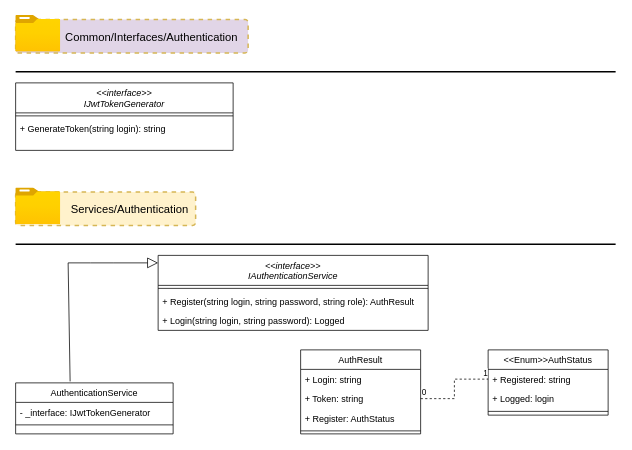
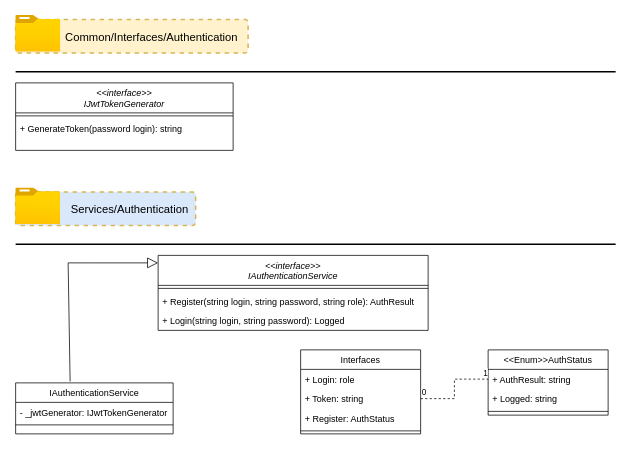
  <mxCell id="0" />
  <mxCell id="1" parent="0" />
- <mxCell id="2" value="&lt;div style=&quot;&quot;&gt;&lt;span style=&quot;font-size: 15px; background-color: initial;&quot;&gt;Common/Interfaces/Authentication&amp;nbsp; &amp;nbsp;&lt;/span&gt;&lt;/div&gt;" style="rounded=1;arcSize=9;align=right;spacingLeft=5;strokeColor=#d6b656;html=1;strokeWidth=2;fontSize=12;dashed=1;fillColor=#e1d5e7;" parent="1" vertex="1"><mxGeometry x="20" y="25.65" width="310" height="44.35" as="geometry" /></mxCell>
+ <mxCell id="2" value="&lt;div style=&quot;&quot;&gt;&lt;span style=&quot;font-size: 15px; background-color: initial;&quot;&gt;Common/Interfaces/Authentication&amp;nbsp; &amp;nbsp;&lt;/span&gt;&lt;/div&gt;" style="rounded=1;arcSize=9;align=right;spacingLeft=5;strokeColor=#d6b656;html=1;strokeWidth=2;fontSize=12;dashed=1;fillColor=#fff2cc;" parent="1" vertex="1"><mxGeometry x="20" y="25.65" width="310" height="44.35" as="geometry" /></mxCell>
  <mxCell id="3" value="" style="image;aspect=fixed;html=1;points=[];align=center;fontSize=12;image=img/lib/azure2/general/Folder_Blank.svg;" parent="1" vertex="1"><mxGeometry x="20" y="20" width="60" height="48.69" as="geometry" /></mxCell>
  <mxCell id="4" value="" style="line;strokeWidth=2;html=1;" parent="1" vertex="1"><mxGeometry x="20" y="90" width="800" height="10" as="geometry" /></mxCell>
- <mxCell id="5" value="&lt;div style=&quot;&quot;&gt;&lt;span style=&quot;font-size: 15px; background-color: initial;&quot;&gt;Services/Authentication&amp;nbsp;&amp;nbsp;&lt;/span&gt;&lt;/div&gt;" style="rounded=1;arcSize=9;align=right;spacingLeft=5;strokeColor=#d6b656;html=1;strokeWidth=2;fontSize=12;dashed=1;fillColor=#fff2cc;" parent="1" vertex="1"><mxGeometry x="20" y="255.65" width="240" height="44.35" as="geometry" /></mxCell>
+ <mxCell id="5" value="&lt;div style=&quot;&quot;&gt;&lt;span style=&quot;font-size: 15px; background-color: initial;&quot;&gt;Services/Authentication&amp;nbsp;&amp;nbsp;&lt;/span&gt;&lt;/div&gt;" style="rounded=1;arcSize=9;align=right;spacingLeft=5;strokeColor=#d6b656;html=1;strokeWidth=2;fontSize=12;dashed=1;fillColor=#dae8fc;" parent="1" vertex="1"><mxGeometry x="20" y="255.65" width="240" height="44.35" as="geometry" /></mxCell>
  <mxCell id="6" value="" style="image;aspect=fixed;html=1;points=[];align=center;fontSize=12;image=img/lib/azure2/general/Folder_Blank.svg;" parent="1" vertex="1"><mxGeometry x="20" y="250" width="60" height="48.69" as="geometry" /></mxCell>
  <mxCell id="7" value="" style="line;strokeWidth=2;html=1;" parent="1" vertex="1"><mxGeometry x="20" y="320" width="800" height="10" as="geometry" /></mxCell>
  <mxCell id="8" value="&lt;&lt;interface&gt;&gt;&#10;IJwtTokenGenerator" style="swimlane;fontStyle=2;align=center;verticalAlign=top;childLayout=stackLayout;horizontal=1;startSize=40;horizontalStack=0;resizeParent=1;resizeLast=0;collapsible=1;marginBottom=0;rounded=0;shadow=0;strokeWidth=1;" parent="1" vertex="1"><mxGeometry x="20" y="110" width="290" height="90" as="geometry"><mxRectangle x="230" y="140" width="160" height="26" as="alternateBounds" /></mxGeometry></mxCell>
  <mxCell id="9" value="" style="line;html=1;strokeWidth=1;align=left;verticalAlign=middle;spacingTop=-1;spacingLeft=3;spacingRight=3;rotatable=0;labelPosition=right;points=[];portConstraint=eastwest;" parent="8" vertex="1"><mxGeometry y="40" width="290" height="8" as="geometry" /></mxCell>
- <mxCell id="10" value="+ GenerateToken(string login): string" style="text;align=left;verticalAlign=top;spacingLeft=4;spacingRight=4;overflow=hidden;rotatable=0;points=[[0,0.5],[1,0.5]];portConstraint=eastwest;" parent="8" vertex="1"><mxGeometry y="48" width="290" height="26" as="geometry" /></mxCell>
+ <mxCell id="10" value="+ GenerateToken(password login): string" style="text;align=left;verticalAlign=top;spacingLeft=4;spacingRight=4;overflow=hidden;rotatable=0;points=[[0,0.5],[1,0.5]];portConstraint=eastwest;" parent="8" vertex="1"><mxGeometry y="48" width="290" height="26" as="geometry" /></mxCell>
  <mxCell id="11" value="&lt;&lt;interface&gt;&gt;&#10;IAuthenticationService" style="swimlane;fontStyle=2;align=center;verticalAlign=top;childLayout=stackLayout;horizontal=1;startSize=40;horizontalStack=0;resizeParent=1;resizeLast=0;collapsible=1;marginBottom=0;rounded=0;shadow=0;strokeWidth=1;" parent="1" vertex="1"><mxGeometry x="210" y="340" width="360" height="100" as="geometry"><mxRectangle x="230" y="140" width="160" height="26" as="alternateBounds" /></mxGeometry></mxCell>
  <mxCell id="12" value="" style="line;html=1;strokeWidth=1;align=left;verticalAlign=middle;spacingTop=-1;spacingLeft=3;spacingRight=3;rotatable=0;labelPosition=right;points=[];portConstraint=eastwest;" parent="11" vertex="1"><mxGeometry y="40" width="360" height="8" as="geometry" /></mxCell>
  <mxCell id="13" value="+ Register(string login, string password, string role): AuthResult" style="text;align=left;verticalAlign=top;spacingLeft=4;spacingRight=4;overflow=hidden;rotatable=0;points=[[0,0.5],[1,0.5]];portConstraint=eastwest;" parent="11" vertex="1"><mxGeometry y="48" width="360" height="26" as="geometry" /></mxCell>
  <mxCell id="14" value="+ Login(string login, string password): Logged" style="text;align=left;verticalAlign=top;spacingLeft=4;spacingRight=4;overflow=hidden;rotatable=0;points=[[0,0.5],[1,0.5]];portConstraint=eastwest;" parent="11" vertex="1"><mxGeometry y="74" width="360" height="26" as="geometry" /></mxCell>
- <mxCell id="15" value="AuthenticationService" style="swimlane;fontStyle=0;align=center;verticalAlign=top;childLayout=stackLayout;horizontal=1;startSize=26;horizontalStack=0;resizeParent=1;resizeLast=0;collapsible=1;marginBottom=0;rounded=0;shadow=0;strokeWidth=1;" parent="1" vertex="1"><mxGeometry x="20" y="510" width="210" height="68" as="geometry"><mxRectangle x="130" y="380" width="160" height="26" as="alternateBounds" /></mxGeometry></mxCell>
- <mxCell id="16" value="- _interface: IJwtTokenGenerator" style="text;align=left;verticalAlign=top;spacingLeft=4;spacingRight=4;overflow=hidden;rotatable=0;points=[[0,0.5],[1,0.5]];portConstraint=eastwest;" parent="15" vertex="1"><mxGeometry y="26" width="210" height="26" as="geometry" /></mxCell>
+ <mxCell id="15" value="IAuthenticationService" style="swimlane;fontStyle=0;align=center;verticalAlign=top;childLayout=stackLayout;horizontal=1;startSize=26;horizontalStack=0;resizeParent=1;resizeLast=0;collapsible=1;marginBottom=0;rounded=0;shadow=0;strokeWidth=1;" parent="1" vertex="1"><mxGeometry x="20" y="510" width="210" height="68" as="geometry"><mxRectangle x="130" y="380" width="160" height="26" as="alternateBounds" /></mxGeometry></mxCell>
+ <mxCell id="16" value="- _jwtGenerator: IJwtTokenGenerator" style="text;align=left;verticalAlign=top;spacingLeft=4;spacingRight=4;overflow=hidden;rotatable=0;points=[[0,0.5],[1,0.5]];portConstraint=eastwest;" parent="15" vertex="1"><mxGeometry y="26" width="210" height="26" as="geometry" /></mxCell>
  <mxCell id="17" value="" style="line;html=1;strokeWidth=1;align=left;verticalAlign=middle;spacingTop=-1;spacingLeft=3;spacingRight=3;rotatable=0;labelPosition=right;points=[];portConstraint=eastwest;" parent="15" vertex="1"><mxGeometry y="52" width="210" height="8" as="geometry" /></mxCell>
- <mxCell id="18" value="AuthResult" style="swimlane;fontStyle=0;align=center;verticalAlign=top;childLayout=stackLayout;horizontal=1;startSize=26;horizontalStack=0;resizeParent=1;resizeLast=0;collapsible=1;marginBottom=0;rounded=0;shadow=0;strokeWidth=1;" parent="1" vertex="1"><mxGeometry x="400" y="466" width="160" height="112" as="geometry"><mxRectangle x="340" y="380" width="170" height="26" as="alternateBounds" /></mxGeometry></mxCell>
- <mxCell id="19" value="+ Login: string" style="text;align=left;verticalAlign=top;spacingLeft=4;spacingRight=4;overflow=hidden;rotatable=0;points=[[0,0.5],[1,0.5]];portConstraint=eastwest;" parent="18" vertex="1"><mxGeometry y="26" width="160" height="26" as="geometry" /></mxCell>
+ <mxCell id="18" value="Interfaces" style="swimlane;fontStyle=0;align=center;verticalAlign=top;childLayout=stackLayout;horizontal=1;startSize=26;horizontalStack=0;resizeParent=1;resizeLast=0;collapsible=1;marginBottom=0;rounded=0;shadow=0;strokeWidth=1;" parent="1" vertex="1"><mxGeometry x="400" y="466" width="160" height="112" as="geometry"><mxRectangle x="340" y="380" width="170" height="26" as="alternateBounds" /></mxGeometry></mxCell>
+ <mxCell id="19" value="+ Login: role" style="text;align=left;verticalAlign=top;spacingLeft=4;spacingRight=4;overflow=hidden;rotatable=0;points=[[0,0.5],[1,0.5]];portConstraint=eastwest;" parent="18" vertex="1"><mxGeometry y="26" width="160" height="26" as="geometry" /></mxCell>
  <mxCell id="20" value="+ Token: string" style="text;align=left;verticalAlign=top;spacingLeft=4;spacingRight=4;overflow=hidden;rotatable=0;points=[[0,0.5],[1,0.5]];portConstraint=eastwest;" parent="18" vertex="1"><mxGeometry y="52" width="160" height="26" as="geometry" /></mxCell>
  <mxCell id="21" value="+ Register: AuthStatus" style="text;align=left;verticalAlign=top;spacingLeft=4;spacingRight=4;overflow=hidden;rotatable=0;points=[[0,0.5],[1,0.5]];portConstraint=eastwest;" parent="18" vertex="1"><mxGeometry y="78" width="160" height="26" as="geometry" /></mxCell>
  <mxCell id="22" value="" style="line;html=1;strokeWidth=1;align=left;verticalAlign=middle;spacingTop=-1;spacingLeft=3;spacingRight=3;rotatable=0;labelPosition=right;points=[];portConstraint=eastwest;" parent="18" vertex="1"><mxGeometry y="104" width="160" height="8" as="geometry" /></mxCell>
  <mxCell id="23" value="&lt;&lt;Enum&gt;&gt;AuthStatus" style="swimlane;fontStyle=0;align=center;verticalAlign=top;childLayout=stackLayout;horizontal=1;startSize=26;horizontalStack=0;resizeParent=1;resizeLast=0;collapsible=1;marginBottom=0;rounded=0;shadow=0;strokeWidth=1;" parent="1" vertex="1"><mxGeometry x="650" y="466" width="160" height="87" as="geometry"><mxRectangle x="340" y="380" width="170" height="26" as="alternateBounds" /></mxGeometry></mxCell>
- <mxCell id="24" value="+ Registered: string" style="text;align=left;verticalAlign=top;spacingLeft=4;spacingRight=4;overflow=hidden;rotatable=0;points=[[0,0.5],[1,0.5]];portConstraint=eastwest;" parent="23" vertex="1"><mxGeometry y="26" width="160" height="26" as="geometry" /></mxCell>
- <mxCell id="25" value="+ Logged: login" style="text;align=left;verticalAlign=top;spacingLeft=4;spacingRight=4;overflow=hidden;rotatable=0;points=[[0,0.5],[1,0.5]];portConstraint=eastwest;" parent="23" vertex="1"><mxGeometry y="52" width="160" height="26" as="geometry" /></mxCell>
+ <mxCell id="24" value="+ AuthResult: string" style="text;align=left;verticalAlign=top;spacingLeft=4;spacingRight=4;overflow=hidden;rotatable=0;points=[[0,0.5],[1,0.5]];portConstraint=eastwest;" parent="23" vertex="1"><mxGeometry y="26" width="160" height="26" as="geometry" /></mxCell>
+ <mxCell id="25" value="+ Logged: string" style="text;align=left;verticalAlign=top;spacingLeft=4;spacingRight=4;overflow=hidden;rotatable=0;points=[[0,0.5],[1,0.5]];portConstraint=eastwest;" parent="23" vertex="1"><mxGeometry y="52" width="160" height="26" as="geometry" /></mxCell>
  <mxCell id="26" value="" style="line;html=1;strokeWidth=1;align=left;verticalAlign=middle;spacingTop=-1;spacingLeft=3;spacingRight=3;rotatable=0;labelPosition=right;points=[];portConstraint=eastwest;" parent="23" vertex="1"><mxGeometry y="78" width="160" height="8" as="geometry" /></mxCell>
  <mxCell id="27" value="" style="endArrow=none;html=1;edgeStyle=orthogonalEdgeStyle;rounded=0;exitX=1;exitY=0.5;exitDx=0;exitDy=0;entryX=0;entryY=0.5;entryDx=0;entryDy=0;dashed=1;" parent="1" source="20" target="24" edge="1"><mxGeometry relative="1" as="geometry"><mxPoint x="550" y="533" as="sourcePoint" /><mxPoint x="710" y="533" as="targetPoint" /></mxGeometry></mxCell>
  <mxCell id="28" value="0" style="edgeLabel;resizable=0;html=1;align=left;verticalAlign=bottom;" parent="27" connectable="0" vertex="1"><mxGeometry x="-1" relative="1" as="geometry" /></mxCell>
  <mxCell id="29" value="1" style="edgeLabel;resizable=0;html=1;align=right;verticalAlign=bottom;" parent="27" connectable="0" vertex="1"><mxGeometry x="1" relative="1" as="geometry" /></mxCell>
  <mxCell id="30" value="" style="endArrow=block;endSize=12;endFill=0;html=1;rounded=0;exitX=0.346;exitY=-0.029;exitDx=0;exitDy=0;exitPerimeter=0;strokeWidth=1;" parent="1" source="15" edge="1"><mxGeometry x="0.25" width="160" relative="1" as="geometry"><mxPoint x="90" y="490" as="sourcePoint" /><mxPoint x="210" y="350" as="targetPoint" /><Array as="points"><mxPoint x="90" y="350" /><mxPoint x="120" y="350" /><mxPoint x="150" y="350" /></Array><mxPoint as="offset" /></mxGeometry></mxCell>
